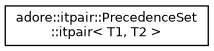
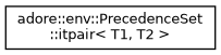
  digraph {
    rankdir=LR
-   n1 [color=black fillcolor=white fontname=Helvetica fontsize=10 height=0.2 label="adore::itpair::PrecedenceSet\l::itpair\< T1, T2 \>" shape=record style=filled width=0.4]
+   n1 [color=black fillcolor=white fontname=Helvetica fontsize=10 height=0.2 label="adore::env::PrecedenceSet\l::itpair\< T1, T2 \>" shape=record style=filled width=0.4]
  }
